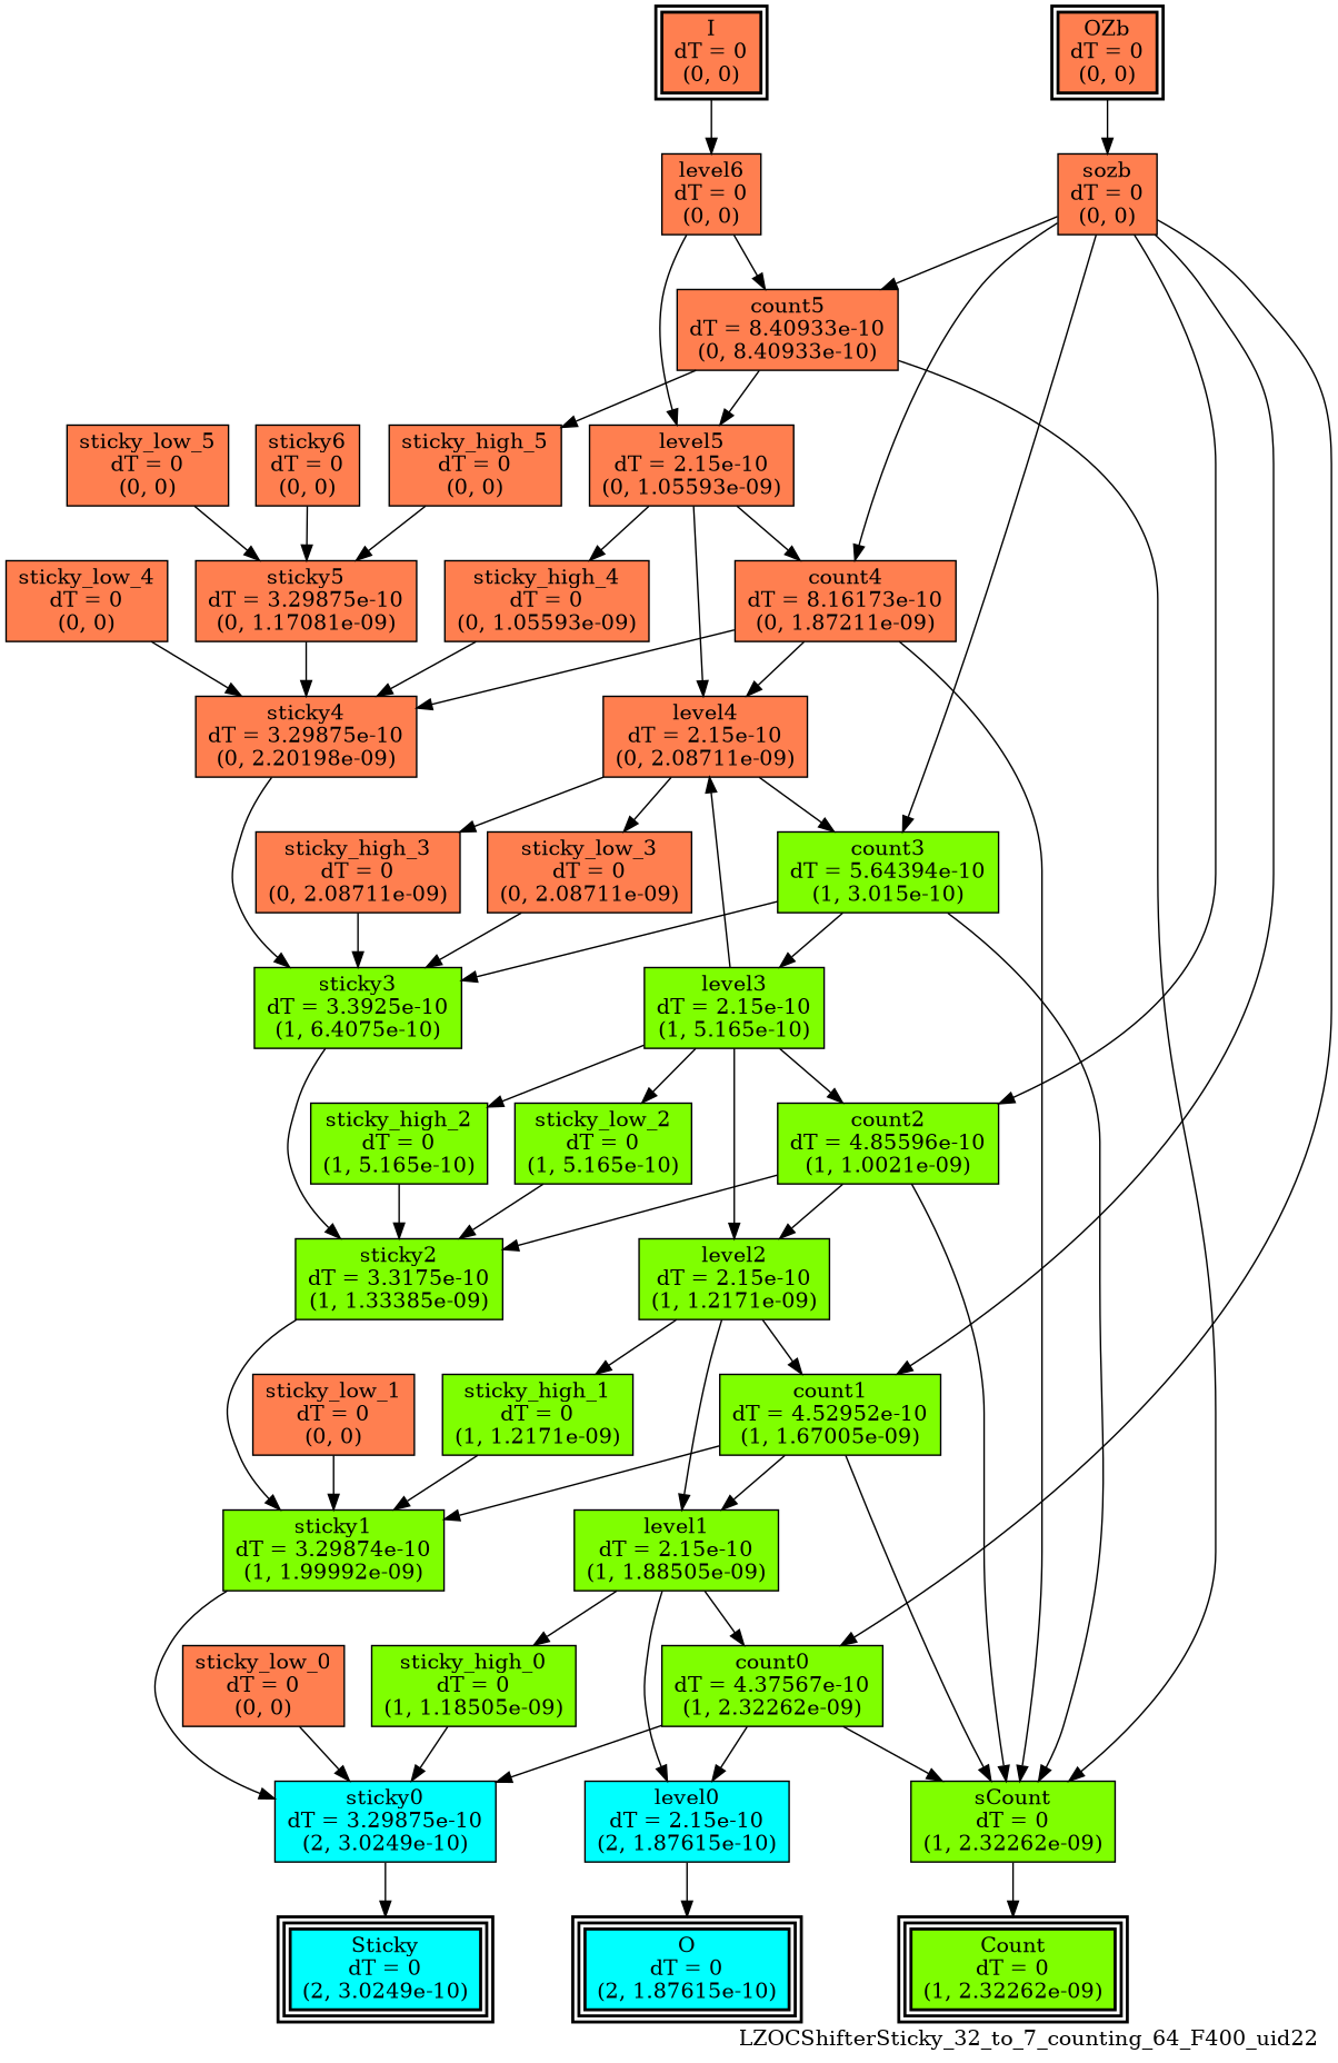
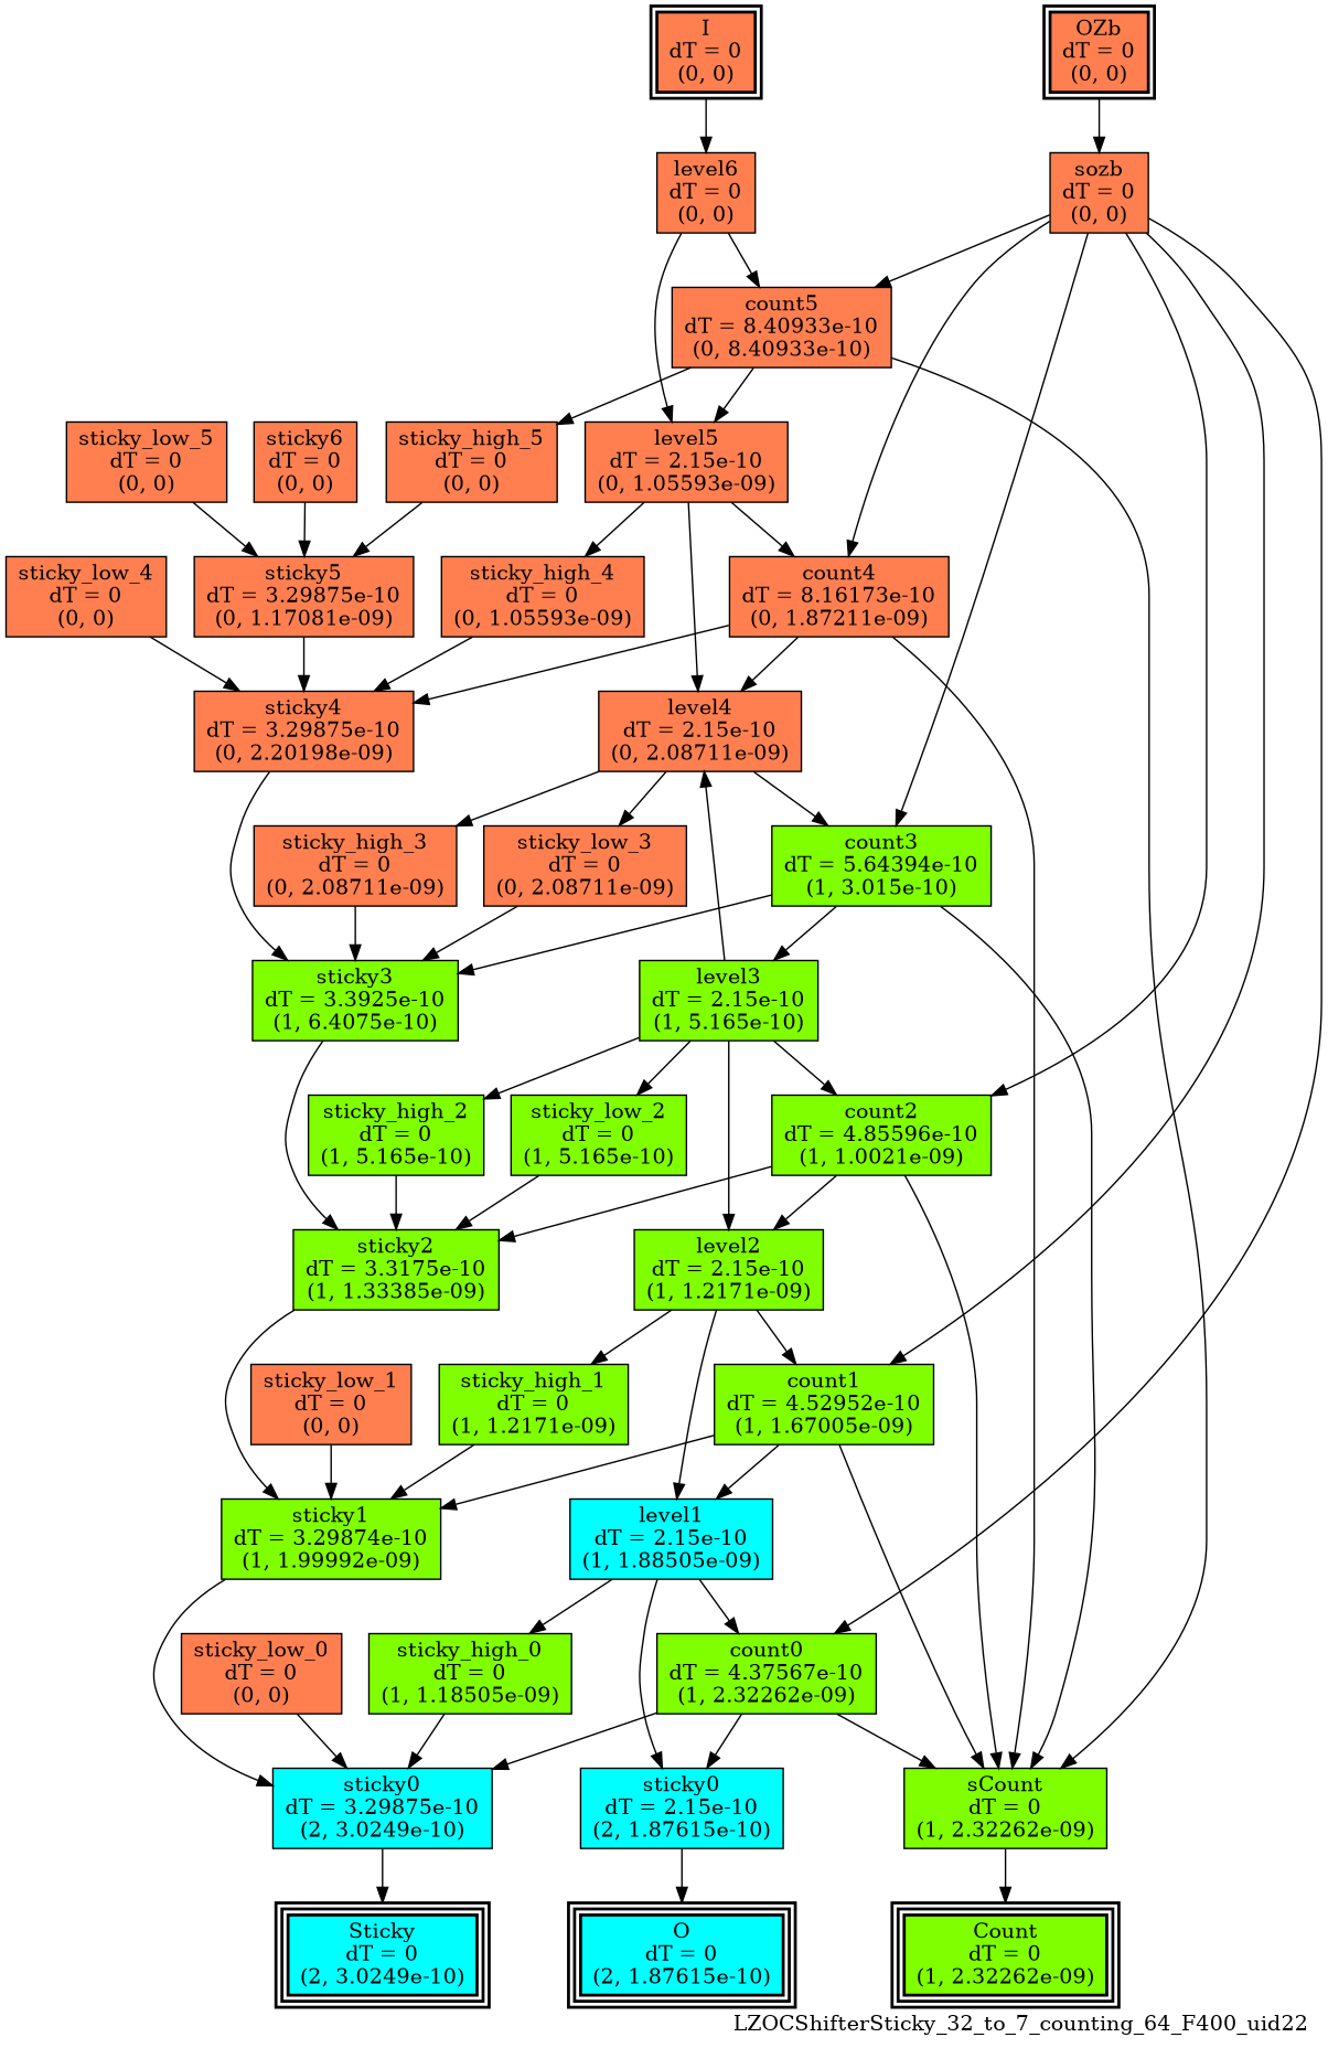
  digraph {
    label=LZOCShifterSticky_32_to_7_counting_64_F400_uid22
    labeljust=right
    labelloc=bottom
    nodesep=0.25
    ranksep=0.5
    node [color=black fillcolor=coral peripheries=1 shape=box style=filled]
    edge [arrowhead=normal arrowsize=1.0 arrowtail=normal color=black dir=forward]
    n1 [label="I\ndT = 0\n(0, 0)" peripheries=2 style="bold, filled"]
    n2 [label="OZb\ndT = 0\n(0, 0)" peripheries=2 style="bold, filled"]
    n3 [fillcolor=chartreuse label="Count\ndT = 0\n(1, 2.32262e-09)" peripheries=3 style="bold, filled"]
    n4 [fillcolor=cyan label="O\ndT = 0\n(2, 1.87615e-10)" peripheries=3 style="bold, filled"]
    n5 [fillcolor=cyan label="Sticky\ndT = 0\n(2, 3.0249e-10)" peripheries=3 style="bold, filled"]
    n6 [label="level6\ndT = 0\n(0, 0)"]
    n7 [label="sozb\ndT = 0\n(0, 0)"]
    n8 [label="count5\ndT = 8.40933e-10\n(0, 8.40933e-10)"]
    n9 [label="level5\ndT = 2.15e-10\n(0, 1.05593e-09)"]
    n10 [label="count4\ndT = 8.16173e-10\n(0, 1.87211e-09)"]
    n11 [fillcolor=chartreuse label="count3\ndT = 5.64394e-10\n(1, 3.015e-10)"]
    n12 [fillcolor=chartreuse label="count2\ndT = 4.85596e-10\n(1, 1.0021e-09)"]
    n13 [fillcolor=chartreuse label="count1\ndT = 4.52952e-10\n(1, 1.67005e-09)"]
    n14 [fillcolor=chartreuse label="count0\ndT = 4.37567e-10\n(1, 2.32262e-09)"]
    n15 [fillcolor=chartreuse label="sCount\ndT = 0\n(1, 2.32262e-09)"]
    n16 [label="sticky_high_5\ndT = 0\n(0, 0)"]
    n17 [label="level4\ndT = 2.15e-10\n(0, 2.08711e-09)"]
    n18 [label="sticky_high_4\ndT = 0\n(0, 1.05593e-09)"]
    n19 [label="sticky4\ndT = 3.29875e-10\n(0, 2.20198e-09)"]
    n20 [fillcolor=chartreuse label="level3\ndT = 2.15e-10\n(1, 5.165e-10)"]
    n21 [fillcolor=chartreuse label="sticky3\ndT = 3.3925e-10\n(1, 6.4075e-10)"]
    n22 [fillcolor=chartreuse label="level2\ndT = 2.15e-10\n(1, 1.2171e-09)"]
    n23 [fillcolor=chartreuse label="sticky2\ndT = 3.3175e-10\n(1, 1.33385e-09)"]
-   n24 [fillcolor=chartreuse label="level1\ndT = 2.15e-10\n(1, 1.88505e-09)"]
+   n24 [fillcolor=cyan label="level1\ndT = 2.15e-10\n(1, 1.88505e-09)"]
    n25 [fillcolor=chartreuse label="sticky1\ndT = 3.29874e-10\n(1, 1.99992e-09)"]
-   n26 [fillcolor=cyan label="level0\ndT = 2.15e-10\n(2, 1.87615e-10)"]
+   n26 [fillcolor=cyan label="sticky0\ndT = 2.15e-10\n(2, 1.87615e-10)"]
    n27 [fillcolor=cyan label="sticky0\ndT = 3.29875e-10\n(2, 3.0249e-10)"]
    n28 [label="sticky6\ndT = 0\n(0, 0)"]
    n29 [label="sticky5\ndT = 3.29875e-10\n(0, 1.17081e-09)"]
    n30 [label="sticky_high_3\ndT = 0\n(0, 2.08711e-09)"]
    n31 [label="sticky_low_3\ndT = 0\n(0, 2.08711e-09)"]
    n32 [label="sticky_low_5\ndT = 0\n(0, 0)"]
    n33 [fillcolor=chartreuse label="sticky_high_2\ndT = 0\n(1, 5.165e-10)"]
    n34 [fillcolor=chartreuse label="sticky_low_2\ndT = 0\n(1, 5.165e-10)"]
    n35 [label="sticky_low_4\ndT = 0\n(0, 0)"]
    n36 [fillcolor=chartreuse label="sticky_high_1\ndT = 0\n(1, 1.2171e-09)"]
    n37 [fillcolor=chartreuse label="sticky_high_0\ndT = 0\n(1, 1.18505e-09)"]
    n38 [label="sticky_low_1\ndT = 0\n(0, 0)"]
    n39 [label="sticky_low_0\ndT = 0\n(0, 0)"]
    subgraph sub_1 {
      rank=same
      n1
      n2
    }
    subgraph sub_2 {
      rank=same
      n3
      n4
      n5
    }
    n1 -> n6
    n2 -> n7
    n6 -> n8
    n6 -> n9
    n7 -> n8
    n7 -> n10
    n7 -> n11
    n7 -> n12
    n7 -> n13
    n7 -> n14
    n8 -> n9
    n8 -> n15
    n8 -> n16
    n9 -> n10
    n9 -> n17
    n9 -> n18
    n10 -> n15
    n10 -> n17
    n10 -> n19
    n11 -> n15
    n11 -> n20
    n11 -> n21
    n12 -> n15
    n12 -> n22
    n12 -> n23
    n13 -> n15
    n13 -> n24
    n13 -> n25
    n14 -> n15
    n14 -> n26
    n14 -> n27
    n15 -> n3
    n16 -> n29
    n17 -> n11
    n17 -> n30
    n17 -> n31
    n18 -> n19
    n19 -> n21
    n20 -> n12
    n20 -> n17
    n20 -> n22
    n20 -> n33
    n20 -> n34
    n21 -> n23
    n22 -> n13
    n22 -> n24
    n22 -> n36
    n23 -> n25
    n24 -> n14
    n24 -> n26
    n24 -> n37
    n25 -> n27
    n26 -> n4
    n27 -> n5
    n28 -> n29
    n29 -> n19
    n30 -> n21
    n31 -> n21
    n32 -> n29
    n33 -> n23
    n34 -> n23
    n35 -> n19
    n36 -> n25
    n37 -> n27
    n38 -> n25
    n39 -> n27
  }
